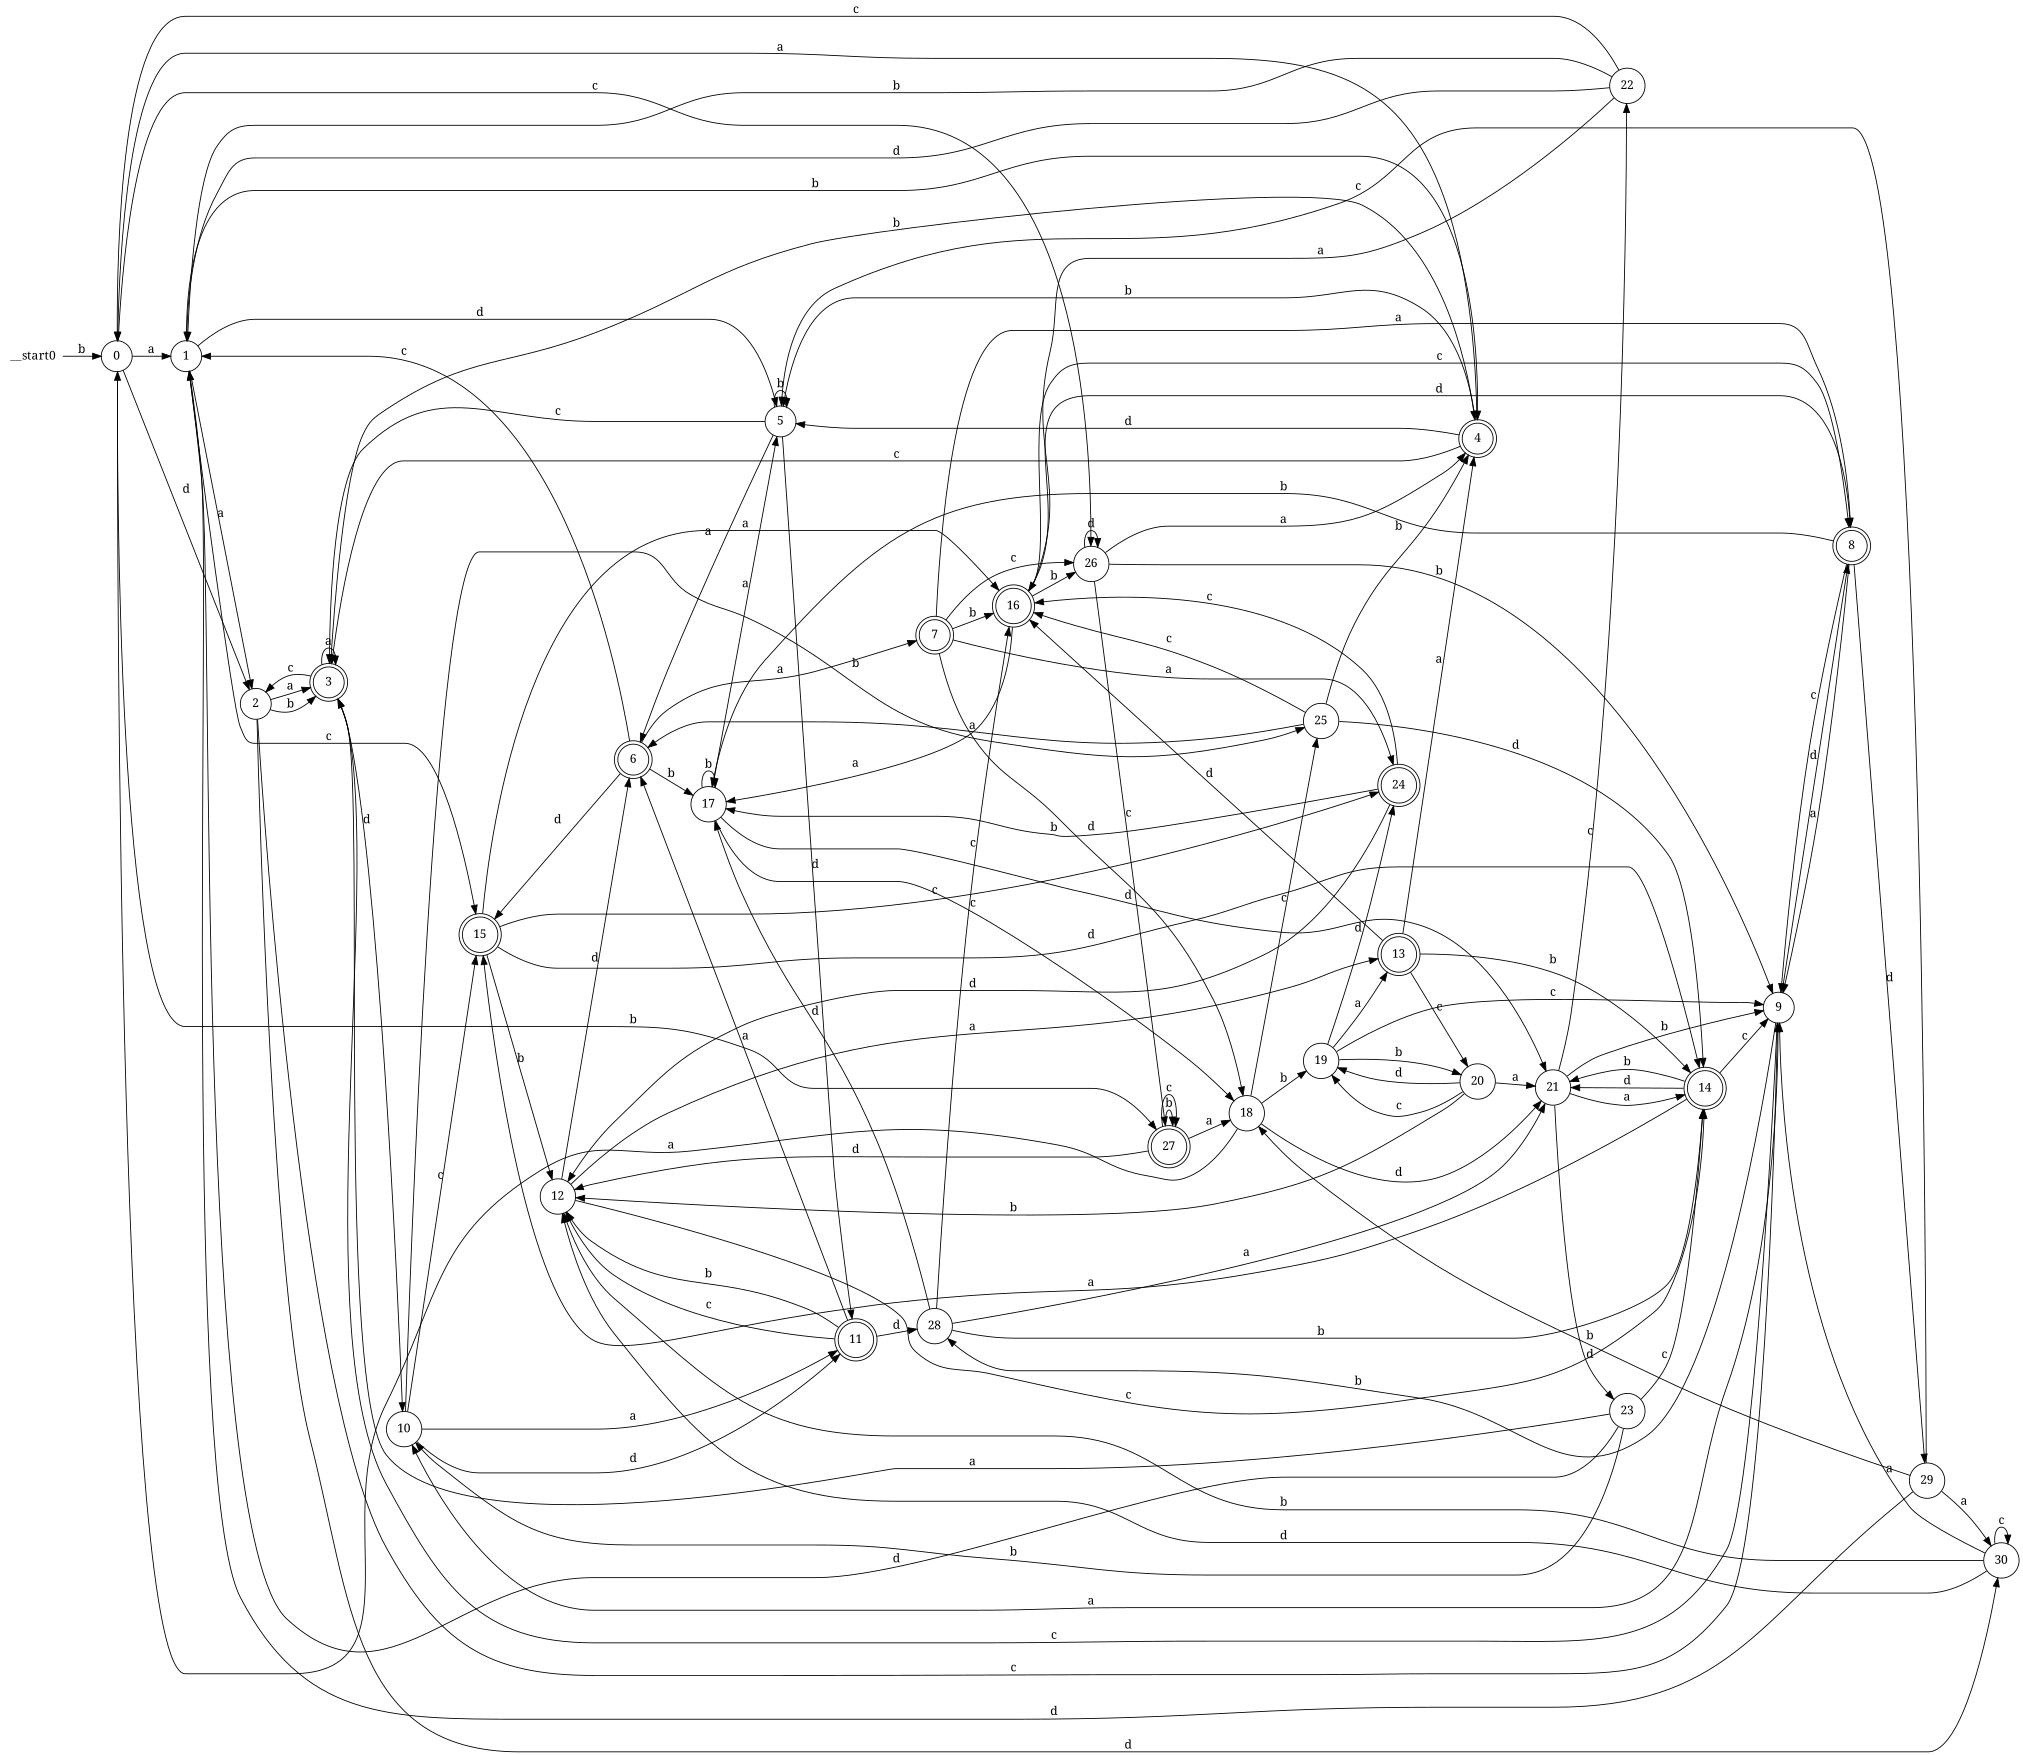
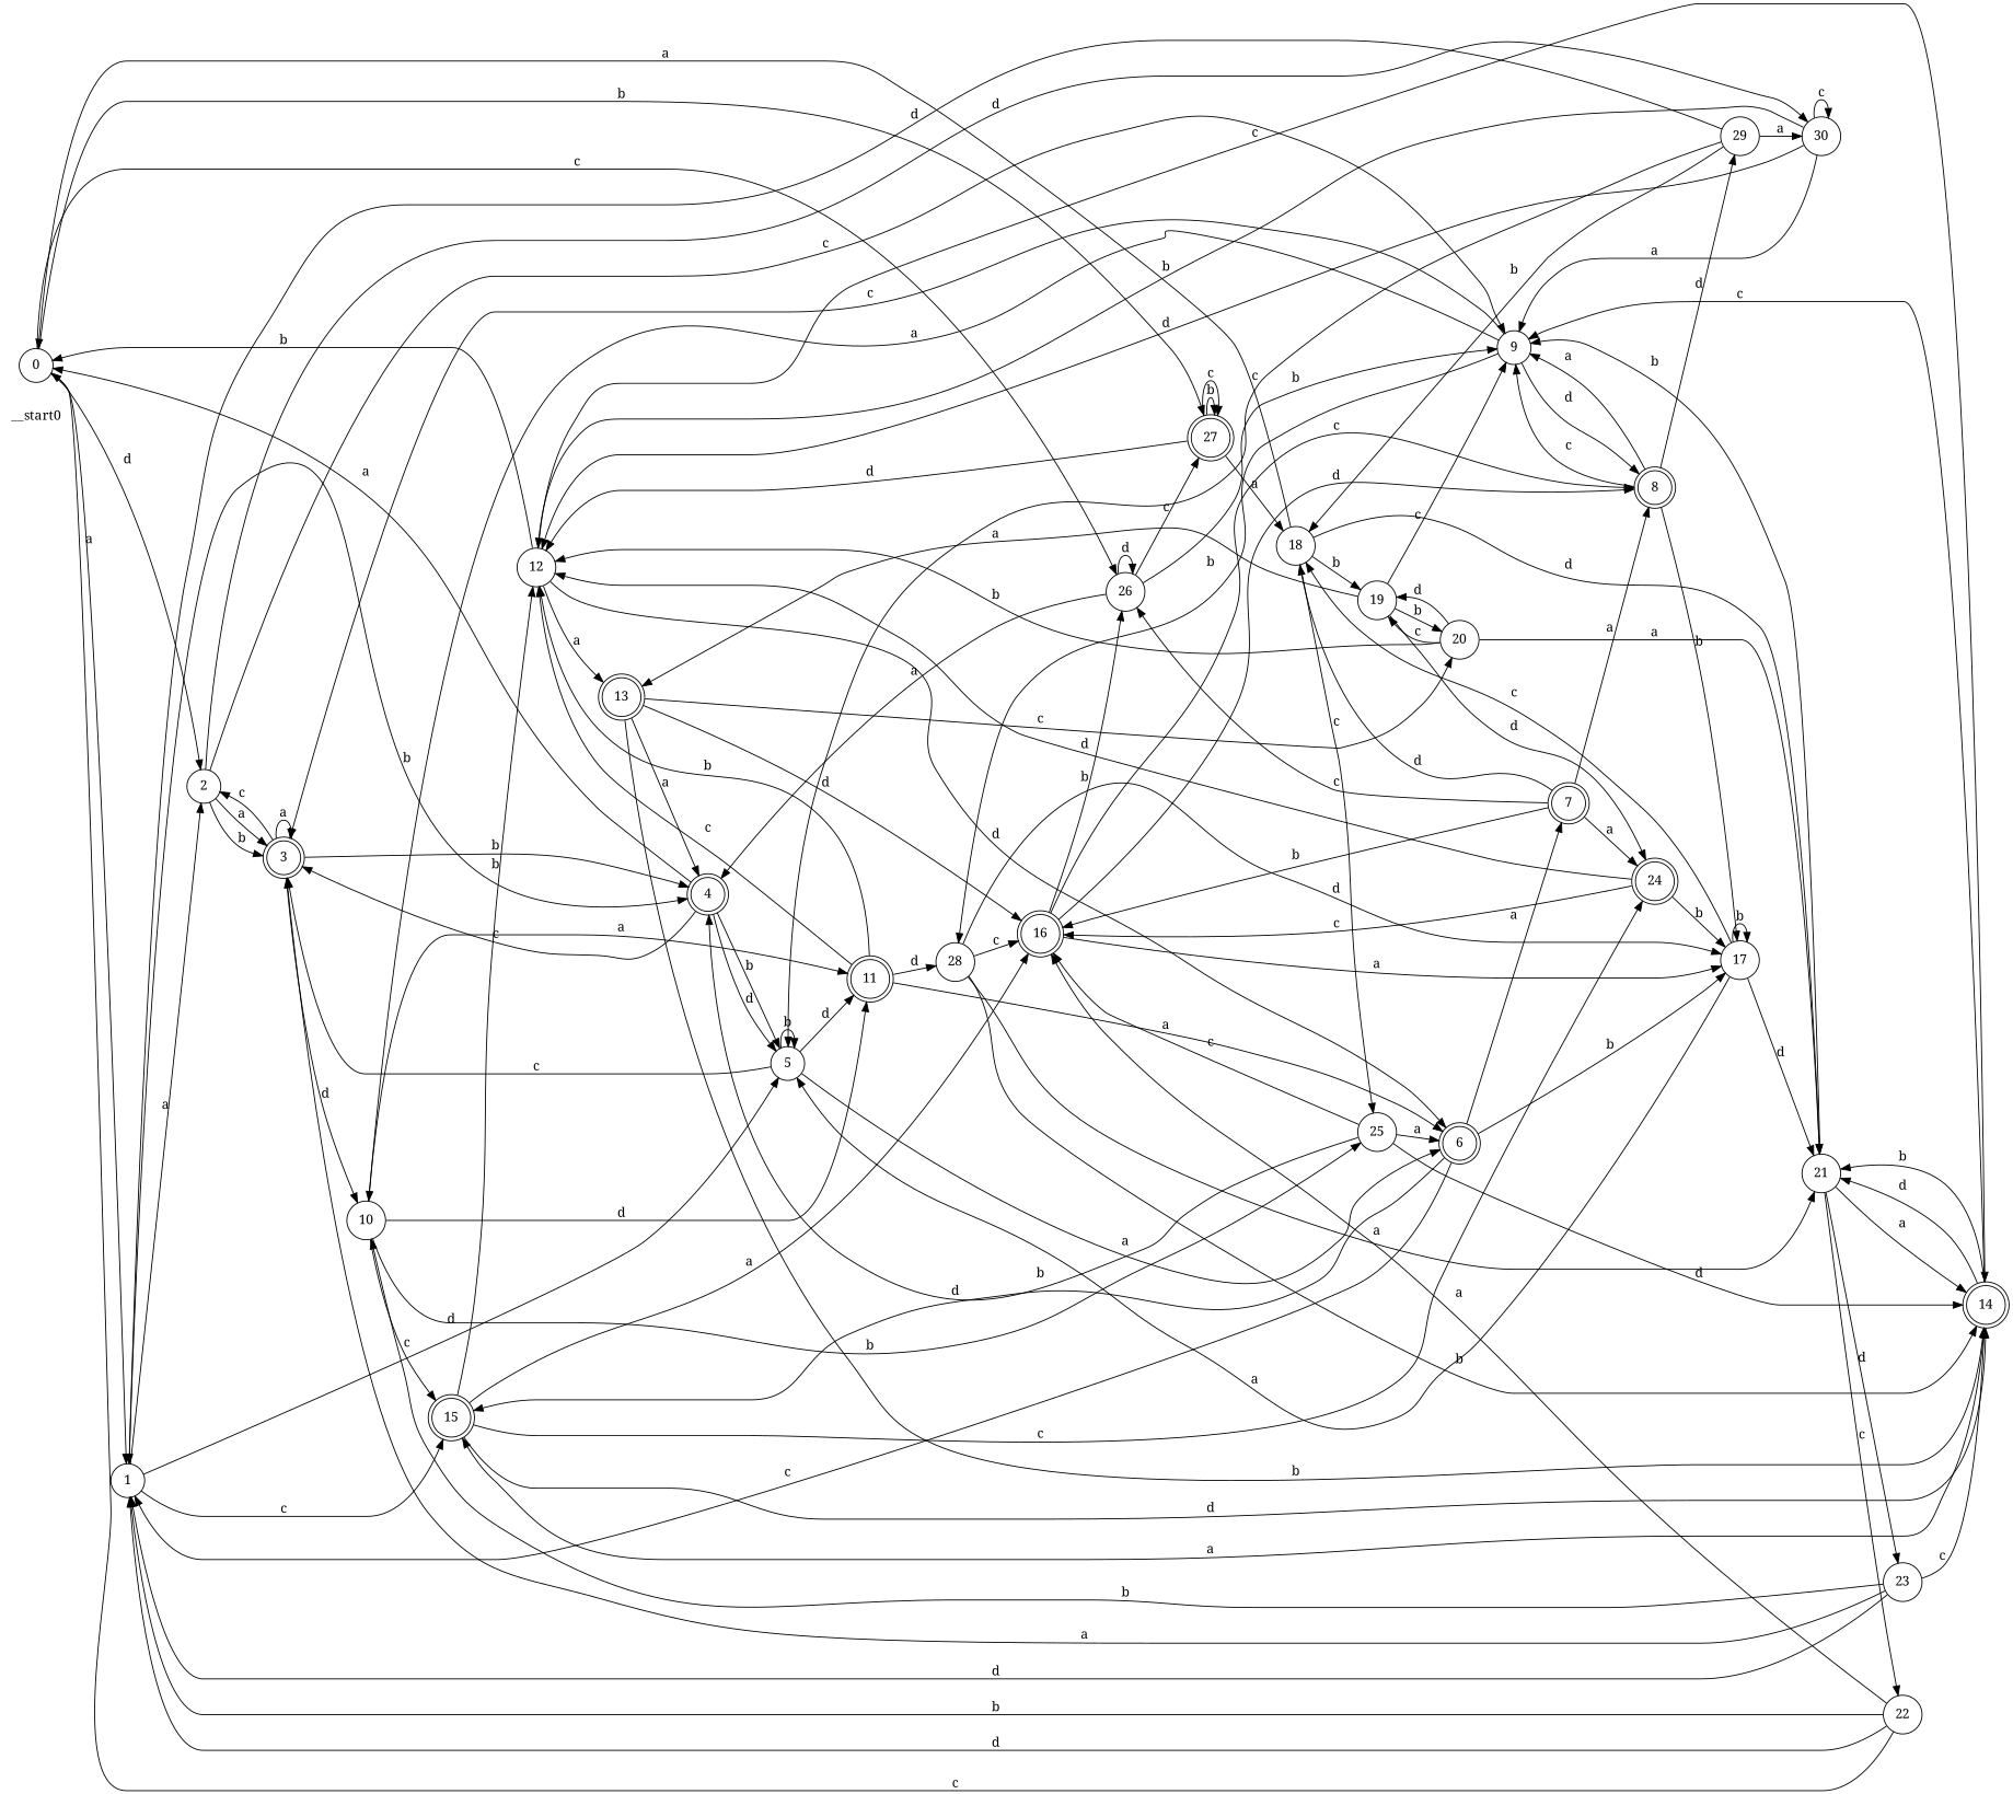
  digraph {
    fontname="Noto Serif"
    rankdir=LR
    node [fontname="Noto Serif" shape=circle color=black fillcolor=white style=filled]
    edge [fontname="Noto Serif"]
    __start0 [shape=none color="" fillcolor="" style=""]
    n2 [label=0]
    n3 [label=1]
    n4 [label=2]
    n5 [label=26]
    n6 [label=27 shape=doublecircle style="rounded,filled"]
    n7 [label=4 shape=doublecircle style="rounded,filled"]
    n8 [label=5]
    n9 [label=15 shape=doublecircle style="rounded,filled"]
    n10 [label=3 shape=doublecircle style="rounded,filled"]
    n11 [label=9]
    n12 [label=30]
    n13 [label=18]
    n14 [label=12]
    n15 [label=6 shape=doublecircle style="rounded,filled"]
    n16 [label=11 shape=doublecircle style="rounded,filled"]
    n17 [label=16 shape=doublecircle style="rounded,filled"]
    n18 [label=14 shape=doublecircle style="rounded,filled"]
    n19 [label=24 shape=doublecircle style="rounded,filled"]
    n20 [label=10]
    n21 [label=8 shape=doublecircle style="rounded,filled"]
    n22 [label=28]
    n23 [label=25]
    n24 [label=7 shape=doublecircle style="rounded,filled"]
    n25 [label=17]
    n26 [label=21]
    n27 [label=29]
    n28 [label=19]
    n29 [label=13 shape=doublecircle style="rounded,filled"]
    n30 [label=20]
    n31 [label=22]
    n32 [label=23]
    n2 -> n3 [label=a]
    n2 -> n4 [label=d]
    n2 -> n5 [label=c]
    n2 -> n6 [label=b]
    n3 -> n4 [label=a]
    n3 -> n7 [label=b]
    n3 -> n8 [label=d]
    n3 -> n9 [label=c]
    n4 -> n10 [label=a]
    n4 -> n10 [label=b]
    n4 -> n11 [label=c]
    n4 -> n12 [label=d]
    n5 -> n5 [label=d]
    n5 -> n6 [label=c]
    n5 -> n7 [label=a]
    n5 -> n11 [label=b]
    n6 -> n6 [label=b]
    n6 -> n6 [label=c]
    n6 -> n13 [label=a]
    n6 -> n14 [label=d]
    n7 -> n2 [label=a]
    n7 -> n8 [label=b]
    n7 -> n8 [label=d]
    n7 -> n10 [label=c]
    n8 -> n8 [label=b]
    n8 -> n10 [label=c]
    n8 -> n15 [label=a]
    n8 -> n16 [label=d]
    n9 -> n14 [label=b]
    n9 -> n17 [label=a]
    n9 -> n18 [label=d]
    n9 -> n19 [label=c]
    n10 -> n4 [label=c]
    n10 -> n7 [label=b]
    n10 -> n10 [label=a]
    n10 -> n20 [label=d]
    n11 -> n10 [label=c]
    n11 -> n20 [label=a]
    n11 -> n21 [label=d]
    n11 -> n22 [label=b]
    n12 -> n11 [label=a]
    n12 -> n12 [label=c]
    n12 -> n14 [label=b]
    n12 -> n14 [label=d]
    n13 -> n2 [label=a]
    n13 -> n23 [label=c]
    n13 -> n26 [label=d]
    n13 -> n28 [label=b]
-   __start0 -> n2 [label=b]
+   n14 -> n2 [label=b]
    n14 -> n15 [label=d]
    n14 -> n18 [label=c]
    n14 -> n29 [label=a]
    n15 -> n3 [label=c]
    n15 -> n9 [label=d]
    n15 -> n24 [label=a]
    n15 -> n25 [label=b]
    n16 -> n14 [label=b]
    n16 -> n14 [label=c]
    n16 -> n15 [label=a]
    n16 -> n22 [label=d]
    n17 -> n5 [label=b]
    n17 -> n21 [label=c]
    n17 -> n21 [label=d]
    n17 -> n25 [label=a]
    n18 -> n9 [label=a]
    n18 -> n11 [label=c]
    n18 -> n26 [label=b]
    n18 -> n26 [label=d]
    n19 -> n14 [label=d]
    n19 -> n17 [label=c]
    n19 -> n25 [label=b]
    n20 -> n9 [label=c]
    n20 -> n16 [label=a]
    n20 -> n16 [label=d]
    n20 -> n23 [label=b]
    n21 -> n11 [label=a]
    n21 -> n11 [label=c]
    n21 -> n25 [label=b]
    n21 -> n27 [label=d]
    n22 -> n17 [label=c]
    n22 -> n18 [label=b]
    n22 -> n25 [label=d]
    n22 -> n26 [label=a]
    n23 -> n7 [label=b]
    n23 -> n15 [label=a]
    n23 -> n17 [label=c]
    n23 -> n18 [label=d]
    n24 -> n5 [label=c]
    n24 -> n13 [label=d]
    n24 -> n17 [label=b]
    n24 -> n19 [label=a]
    n24 -> n21 [label=a]
    n25 -> n8 [label=a]
    n25 -> n13 [label=c]
    n25 -> n25 [label=b]
    n25 -> n26 [label=d]
    n26 -> n11 [label=b]
    n26 -> n18 [label=a]
    n26 -> n31 [label=c]
    n26 -> n32 [label=d]
    n27 -> n3 [label=d]
    n27 -> n8 [label=c]
    n27 -> n12 [label=a]
    n27 -> n13 [label=b]
    n28 -> n11 [label=c]
    n28 -> n19 [label=d]
    n28 -> n29 [label=a]
    n28 -> n30 [label=b]
    n29 -> n7 [label=a]
    n29 -> n17 [label=d]
    n29 -> n18 [label=b]
    n29 -> n30 [label=c]
    n30 -> n14 [label=b]
    n30 -> n26 [label=a]
    n30 -> n28 [label=c]
    n30 -> n28 [label=d]
    n31 -> n2 [label=c]
    n31 -> n3 [label=b]
    n31 -> n3 [label=d]
    n31 -> n17 [label=a]
    n32 -> n3 [label=d]
    n32 -> n10 [label=a]
    n32 -> n18 [label=c]
    n32 -> n20 [label=b]
  }
